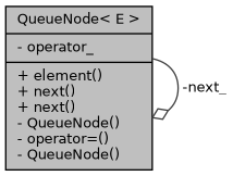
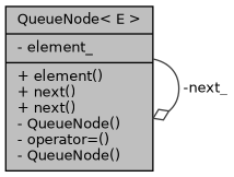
  digraph {
-   n1 [color=black fillcolor=grey75 fontcolor=black fontname=Helvetica fontsize=10 height=0.2 label="{QueueNode\< E \>\n|- operator_\l|+ element()\l+ next()\l+ next()\l- QueueNode()\l- operator=()\l- QueueNode()\l}" shape=record style=filled width=0.4]
+   n1 [color=black fillcolor=grey75 fontcolor=black fontname=Helvetica fontsize=10 height=0.2 label="{QueueNode\< E \>\n|- element_\l|+ element()\l+ next()\l+ next()\l- QueueNode()\l- operator=()\l- QueueNode()\l}" shape=record style=filled width=0.4]
    n1 -> n1 [arrowhead=odiamond color=grey25 fontname=Helvetica fontsize=10 label=" -next_" labelfontname=Helvetica labelfontsize=10 style=solid]
  }
